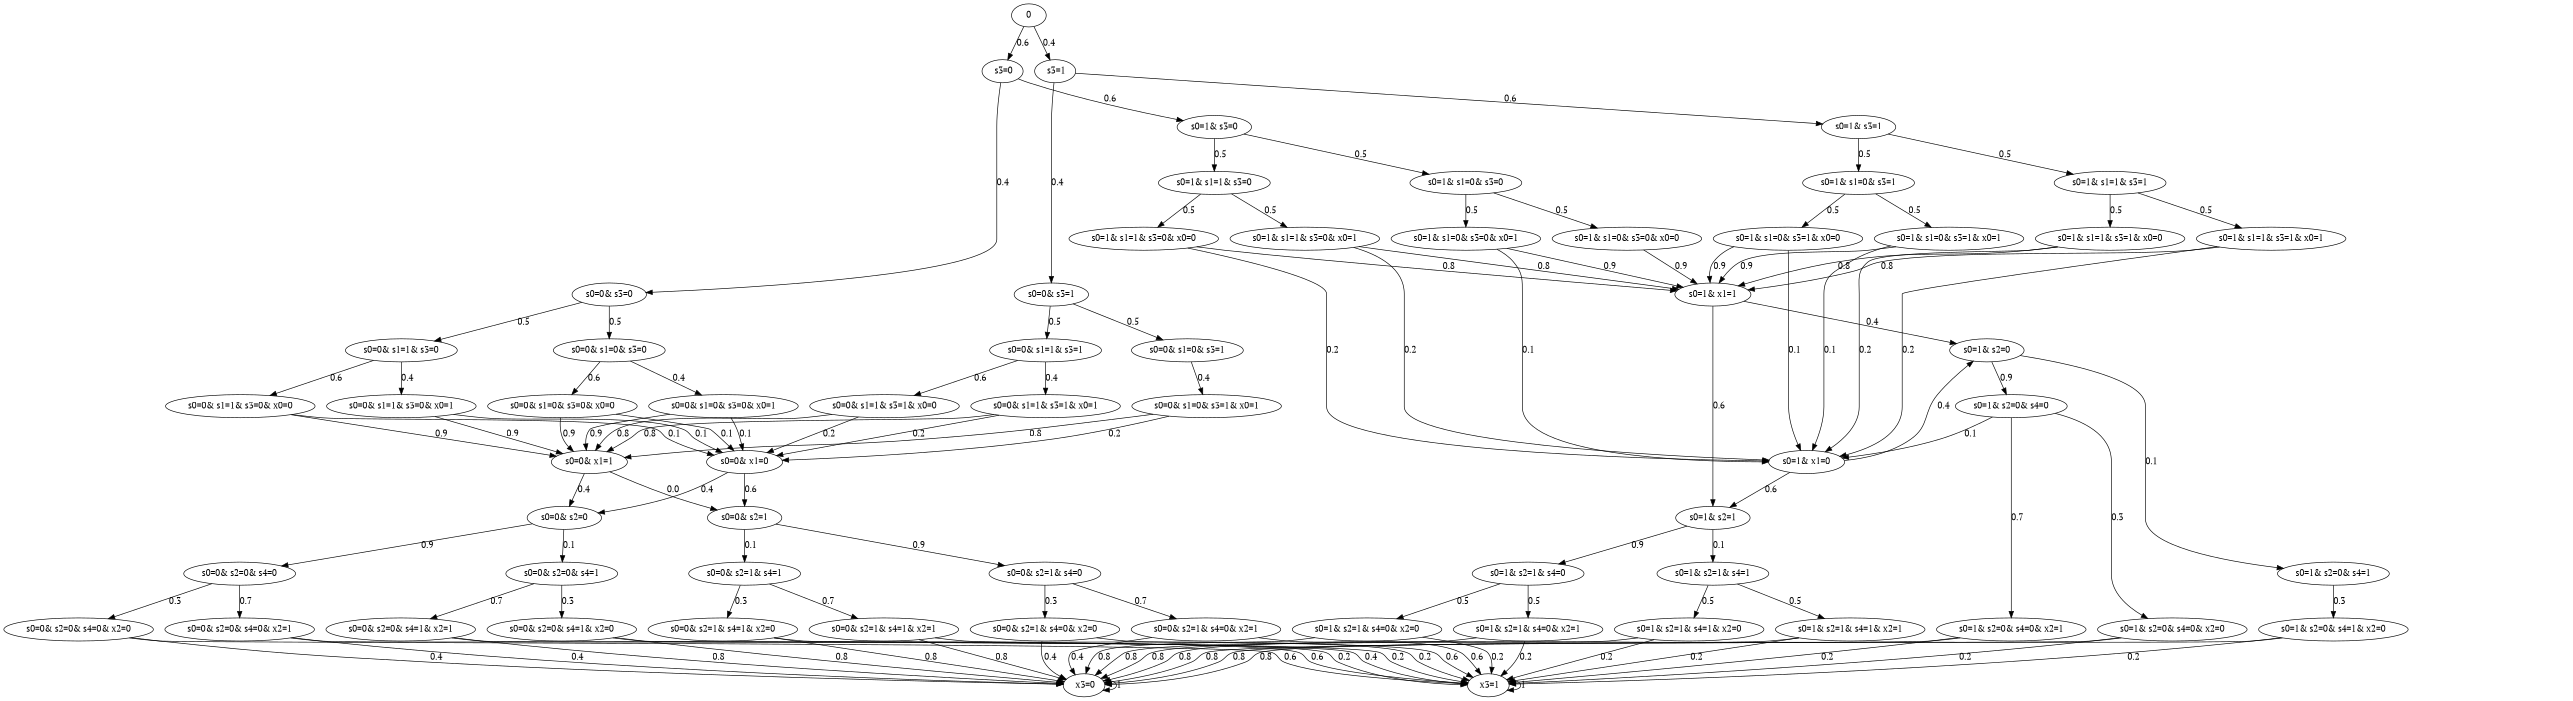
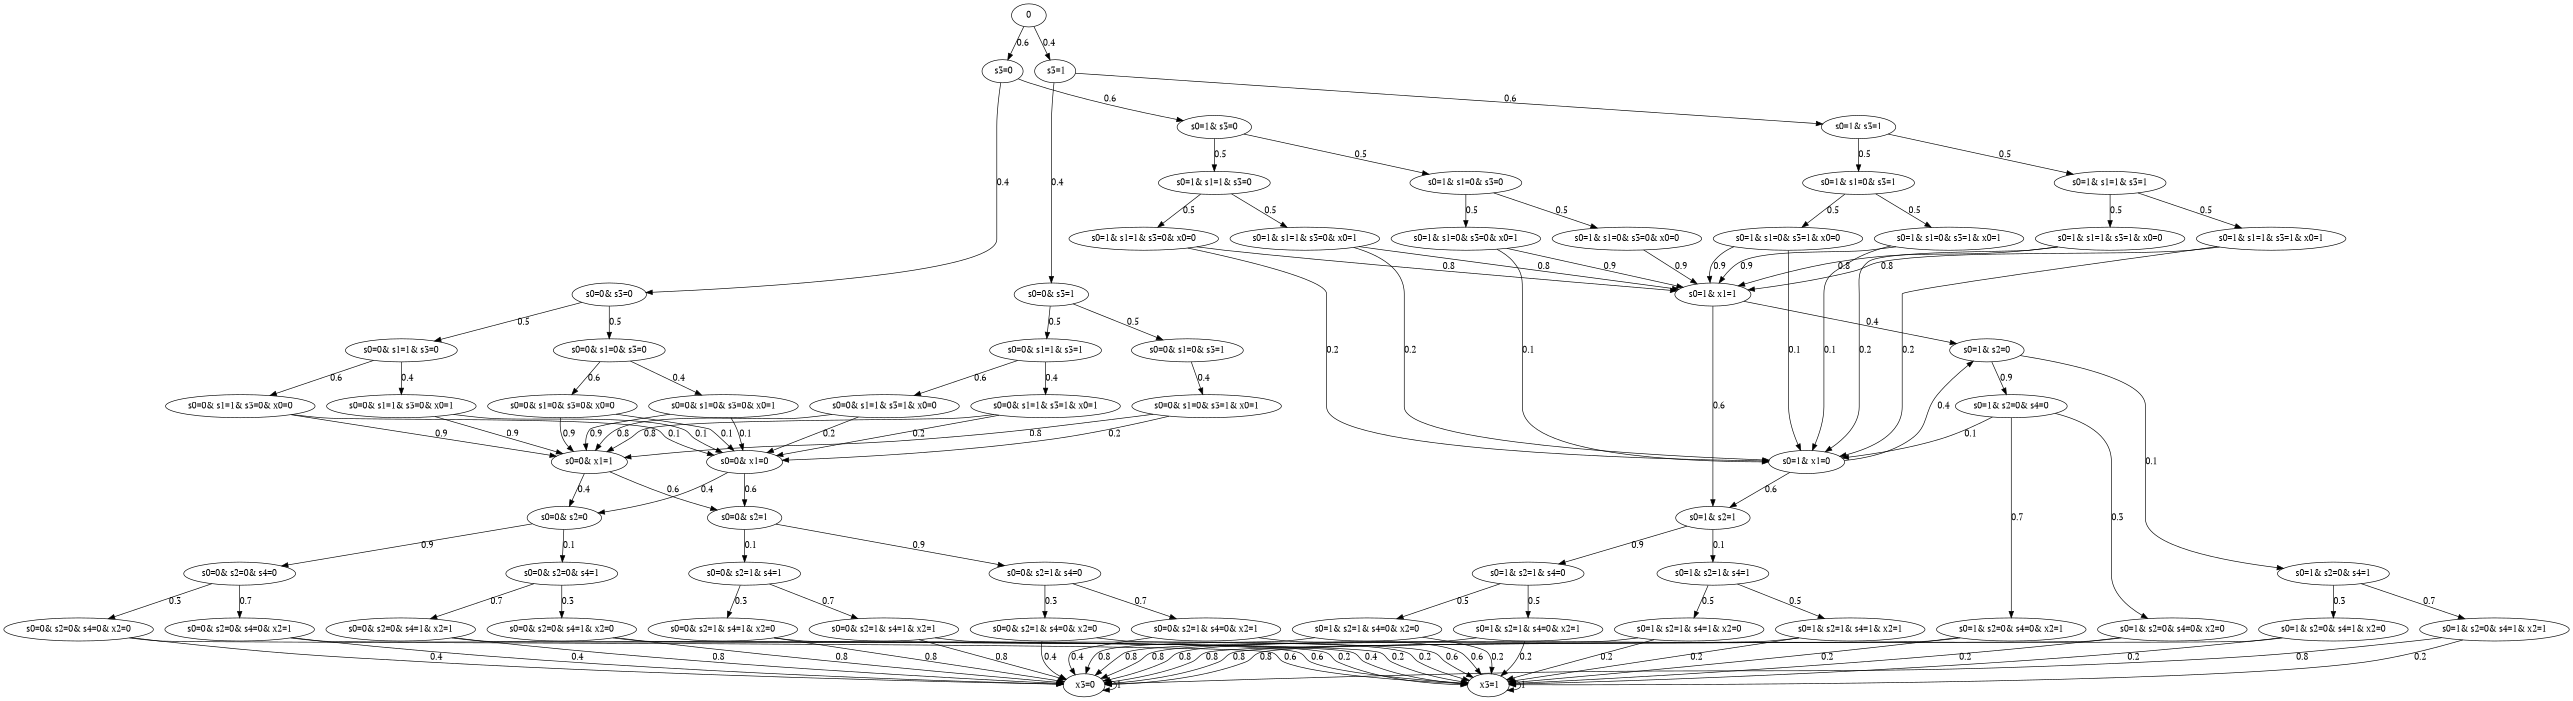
  digraph {
    fontname="PT Serif"
    node [fontname="PT Serif"]
    edge [fontname="PT Serif"]
    n1 [label=" s3=0"]
    n2 [label="s0=0& s3=0"]
    n3 [label="s0=1& s3=0"]
    0
    n5 [label=" s3=1"]
    n6 [label="s0=0& s3=1"]
    n7 [label="s0=1& s3=1"]
    n8 [label="s0=0& s1=0& s3=0"]
    n9 [label="s0=0& s1=1& s3=0"]
    n10 [label="s0=1& s1=0& s3=0"]
    n11 [label="s0=1& s1=1& s3=0"]
    n12 [label="s0=0& s1=0& s3=1"]
    n13 [label="s0=0& s1=1& s3=1"]
    n14 [label="s0=1& s1=0& s3=1"]
    n15 [label="s0=1& s1=1& s3=1"]
    n16 [label="s0=0& s1=0& s3=0& x0=0"]
    n17 [label="s0=0& s1=0& s3=0& x0=1"]
    n18 [label="s0=0& s1=1& s3=0& x0=0"]
    n19 [label="s0=0& s1=1& s3=0& x0=1"]
    n20 [label="s0=1& s1=0& s3=0& x0=0"]
    n21 [label="s0=1& s1=0& s3=0& x0=1"]
    n22 [label="s0=1& s1=1& s3=0& x0=0"]
    n23 [label="s0=1& s1=1& s3=0& x0=1"]
    n24 [label="s0=0& s1=0& s3=1& x0=1"]
    n25 [label="s0=0& s1=1& s3=1& x0=0"]
    n26 [label="s0=0& s1=1& s3=1& x0=1"]
    n27 [label="s0=1& s1=0& s3=1& x0=0"]
    n28 [label="s0=1& s1=0& s3=1& x0=1"]
    n29 [label="s0=1& s1=1& s3=1& x0=0"]
    n30 [label="s0=1& s1=1& s3=1& x0=1"]
    n31 [label="s0=0& x1=0"]
    n32 [label="s0=0& x1=1"]
    n33 [label="s0=1& x1=1"]
    n34 [label="s0=1& x1=0"]
    n35 [label="s0=0& s2=0"]
    n36 [label="s0=0& s2=1"]
    n37 [label="s0=1& s2=0"]
    n38 [label="s0=1& s2=1"]
    n39 [label="s0=0& s2=0& s4=0"]
    n40 [label="s0=0& s2=0& s4=1"]
    n41 [label="s0=0& s2=1& s4=0"]
    n42 [label="s0=0& s2=1& s4=1"]
    n43 [label="s0=1& s2=0& s4=0"]
    n44 [label="s0=1& s2=0& s4=1"]
    n45 [label="s0=1& s2=1& s4=0"]
    n46 [label="s0=1& s2=1& s4=1"]
    n47 [label="s0=0& s2=0& s4=0& x2=0"]
    n48 [label="s0=0& s2=0& s4=0& x2=1"]
    n49 [label="s0=0& s2=0& s4=1& x2=0"]
    n50 [label="s0=0& s2=0& s4=1& x2=1"]
    n51 [label="s0=0& s2=1& s4=0& x2=0"]
    n52 [label="s0=0& s2=1& s4=0& x2=1"]
    n53 [label="s0=0& s2=1& s4=1& x2=0"]
    n54 [label="s0=0& s2=1& s4=1& x2=1"]
    n55 [label="s0=1& s2=0& s4=0& x2=0"]
    n56 [label="s0=1& s2=0& s4=0& x2=1"]
    n57 [label="s0=1& s2=0& s4=1& x2=0"]
+   n58 [label="s0=1& s2=0& s4=1& x2=1"]
    n59 [label="s0=1& s2=1& s4=0& x2=0"]
    n60 [label="s0=1& s2=1& s4=0& x2=1"]
    n61 [label="s0=1& s2=1& s4=1& x2=0"]
    n62 [label="s0=1& s2=1& s4=1& x2=1"]
    n63 [label=" x3=0"]
    n64 [label=" x3=1"]
    n1 -> n2 [label=0.4]
    n1 -> n3 [label=0.6]
    n2 -> n8 [label=0.5]
    n2 -> n9 [label=0.5]
    n3 -> n10 [label=0.5]
    n3 -> n11 [label=0.5]
    0 -> n1 [label=0.6]
    0 -> n5 [label=0.4]
    n5 -> n6 [label=0.4]
    n5 -> n7 [label=0.6]
    n6 -> n12 [label=0.5]
    n6 -> n13 [label=0.5]
    n7 -> n14 [label=0.5]
    n7 -> n15 [label=0.5]
    n8 -> n16 [label=0.6]
    n8 -> n17 [label=0.4]
    n9 -> n18 [label=0.6]
    n9 -> n19 [label=0.4]
    n10 -> n20 [label=0.5]
    n10 -> n21 [label=0.5]
    n11 -> n22 [label=0.5]
    n11 -> n23 [label=0.5]
    n12 -> n24 [label=0.4]
    n13 -> n25 [label=0.6]
    n13 -> n26 [label=0.4]
    n14 -> n27 [label=0.5]
    n14 -> n28 [label=0.5]
    n15 -> n29 [label=0.5]
    n15 -> n30 [label=0.5]
    n16 -> n31 [label=0.1]
    n16 -> n32 [label=0.9]
    n17 -> n31 [label=0.1]
    n17 -> n32 [label=0.9]
    n18 -> n31 [label=0.1]
    n18 -> n32 [label=0.9]
    n19 -> n31 [label=0.1]
    n19 -> n32 [label=0.9]
    n20 -> n33 [label=0.9]
    n21 -> n33 [label=0.9]
    n21 -> n34 [label=0.1]
    n22 -> n33 [label=0.8]
    n22 -> n34 [label=0.2]
    n23 -> n33 [label=0.8]
    n23 -> n34 [label=0.2]
    n24 -> n31 [label=0.2]
    n24 -> n32 [label=0.8]
    n25 -> n31 [label=0.2]
    n25 -> n32 [label=0.8]
    n26 -> n31 [label=0.2]
    n26 -> n32 [label=0.8]
    n27 -> n33 [label=0.9]
    n27 -> n34 [label=0.1]
    n28 -> n33 [label=0.9]
    n28 -> n34 [label=0.1]
    n29 -> n33 [label=0.8]
    n29 -> n34 [label=0.2]
    n30 -> n33 [label=0.8]
    n30 -> n34 [label=0.2]
    n31 -> n35 [label=0.4]
    n31 -> n36 [label=0.6]
    n32 -> n35 [label=0.4]
-   n32 -> n36 [label=0.0]
+   n32 -> n36 [label=0.6]
    n33 -> n37 [label=0.4]
    n33 -> n38 [label=0.6]
    n34 -> n37 [label=0.4]
    n34 -> n38 [label=0.6]
    n35 -> n39 [label=0.9]
    n35 -> n40 [label=0.1]
    n36 -> n41 [label=0.9]
    n36 -> n42 [label=0.1]
    n37 -> n43 [label=0.9]
    n37 -> n44 [label=0.1]
    n38 -> n45 [label=0.9]
    n38 -> n46 [label=0.1]
    n39 -> n47 [label=0.3]
    n39 -> n48 [label=0.7]
    n40 -> n49 [label=0.3]
    n40 -> n50 [label=0.7]
    n41 -> n51 [label=0.3]
    n41 -> n52 [label=0.7]
    n42 -> n53 [label=0.3]
    n42 -> n54 [label=0.7]
    n43 -> n34 [label=0.1]
    n43 -> n55 [label=0.3]
    n43 -> n56 [label=0.7]
    n44 -> n57 [label=0.3]
+   n44 -> n58 [label=0.7]
    n45 -> n59 [label=0.5]
    n45 -> n60 [label=0.5]
    n46 -> n61 [label=0.5]
    n46 -> n62 [label=0.5]
    n47 -> n63 [label=0.4]
    n47 -> n64 [label=0.6]
    n48 -> n63 [label=0.4]
    n48 -> n64 [label=0.6]
    n49 -> n63 [label=0.8]
    n49 -> n64 [label=0.4]
    n50 -> n63 [label=0.8]
    n50 -> n64 [label=0.2]
    n51 -> n63 [label=0.4]
    n51 -> n64 [label=0.6]
    n52 -> n63 [label=0.4]
    n52 -> n64 [label=0.6]
    n53 -> n63 [label=0.8]
    n53 -> n64 [label=0.2]
    n54 -> n63 [label=0.8]
    n54 -> n64 [label=0.2]
    n55 -> n63 [label=0.8]
    n55 -> n64 [label=0.2]
    n56 -> n63 [label=0.8]
    n56 -> n64 [label=0.2]
    n57 -> n63 [label=0.8]
    n57 -> n64 [label=0.2]
+   n58 -> n63 [label=0.8]
+   n58 -> n64 [label=0.2]
    n59 -> n63 [label=0.8]
    n59 -> n64 [label=0.2]
    n60 -> n63 [label=0.8]
    n60 -> n64 [label=0.2]
    n61 -> n63 [label=0.8]
    n61 -> n64 [label=0.2]
    n62 -> n63 [label=0.8]
    n62 -> n64 [label=0.2]
    n63 -> n63 [label=1]
    n64 -> n64 [label=1]
  }
